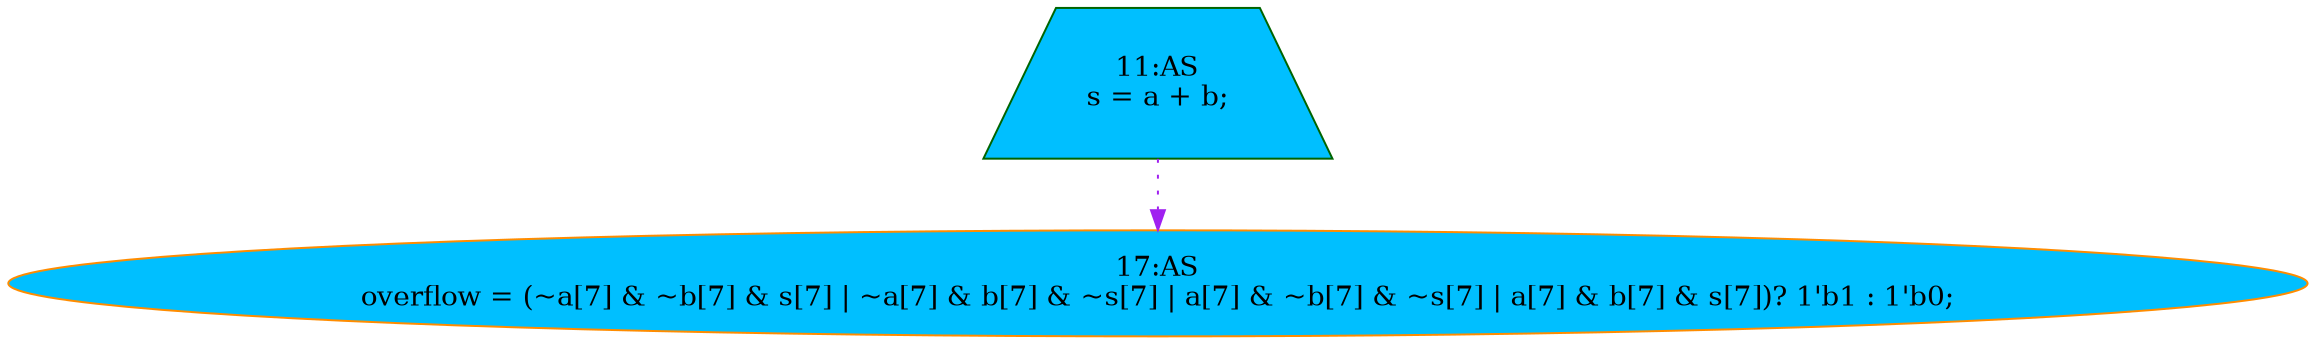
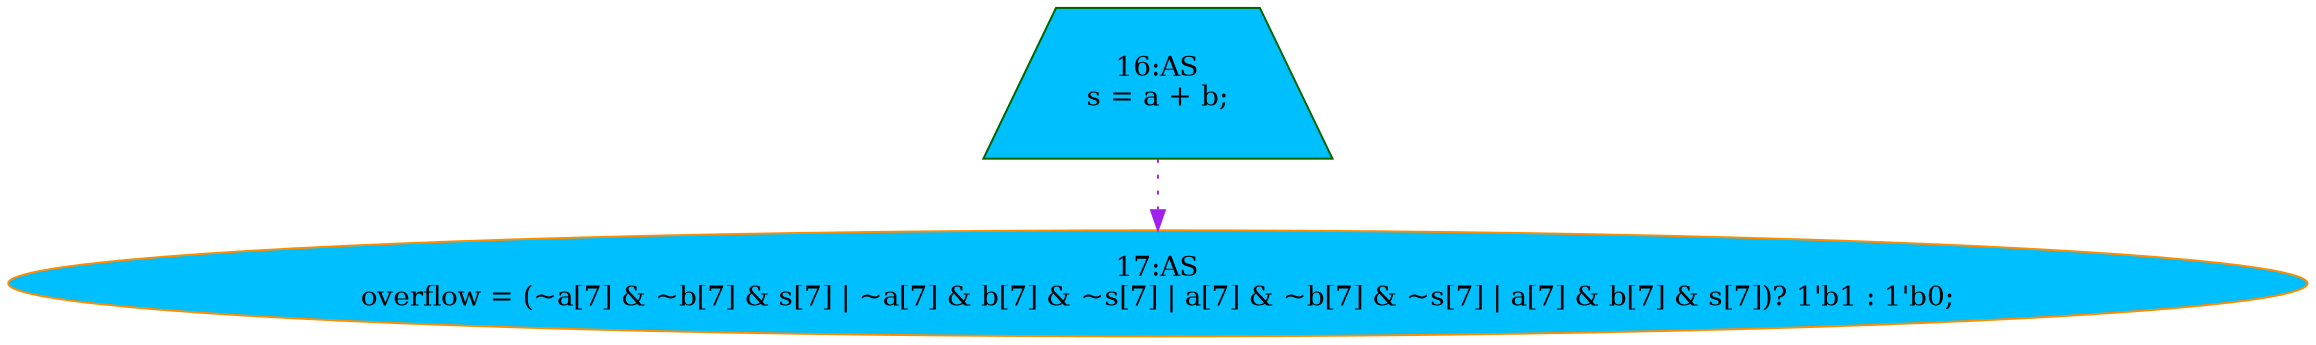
  strict digraph {
    node [fillcolor=deepskyblue statements="[]" style=filled typ=Assign]
-   n1 [ast="<pyverilog.vparser.ast.Assign object at 0x7faa56856950>" def_var="['s']" label="11:AS\ns = a + b;" use_var="['a', 'b']" color=darkgreen shape=trapezium]
+   n1 [ast="<pyverilog.vparser.ast.Assign object at 0x7faa56856950>" def_var="['s']" label="16:AS\ns = a + b;" use_var="['a', 'b']" color=darkgreen shape=trapezium]
    n2 [ast="<pyverilog.vparser.ast.Assign object at 0x7faa5692ae50>" def_var="['overflow']" label="17:AS\noverflow = (~a[7] & ~b[7] & s[7] | ~a[7] & b[7] & ~s[7] | a[7] & ~b[7] & ~s[7] | a[7] & b[7] & s[7])? 1'b1 : 1'b0;" use_var="['a', 'b', 's', 'a', 'b', 's', 'a', 'b', 's', 'a', 'b', 's']" color=darkorange shape=ellipse]
    n1 -> n2 [color=purple style=dotted]
  }
